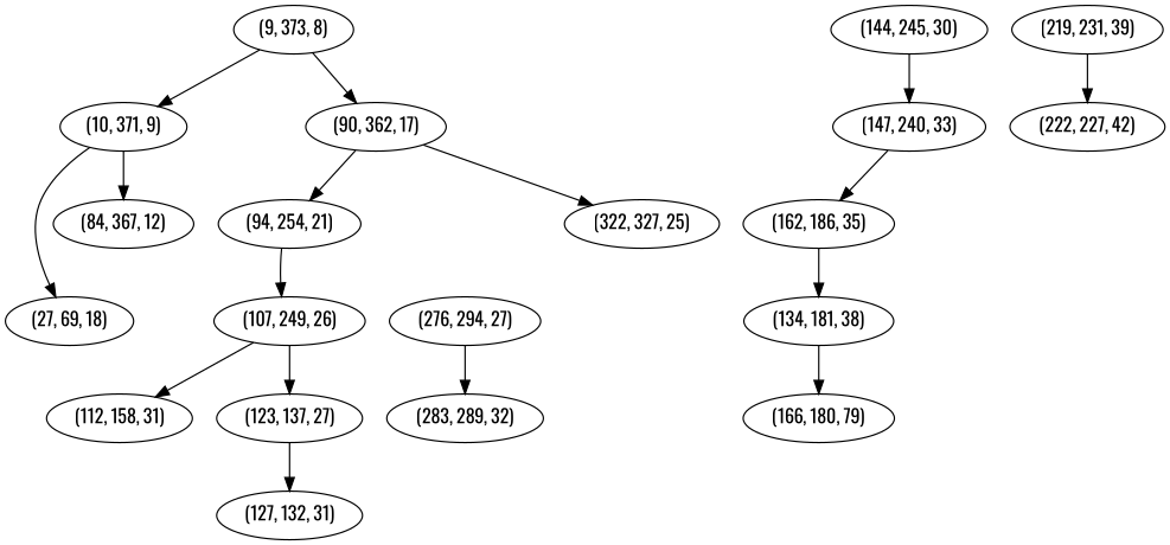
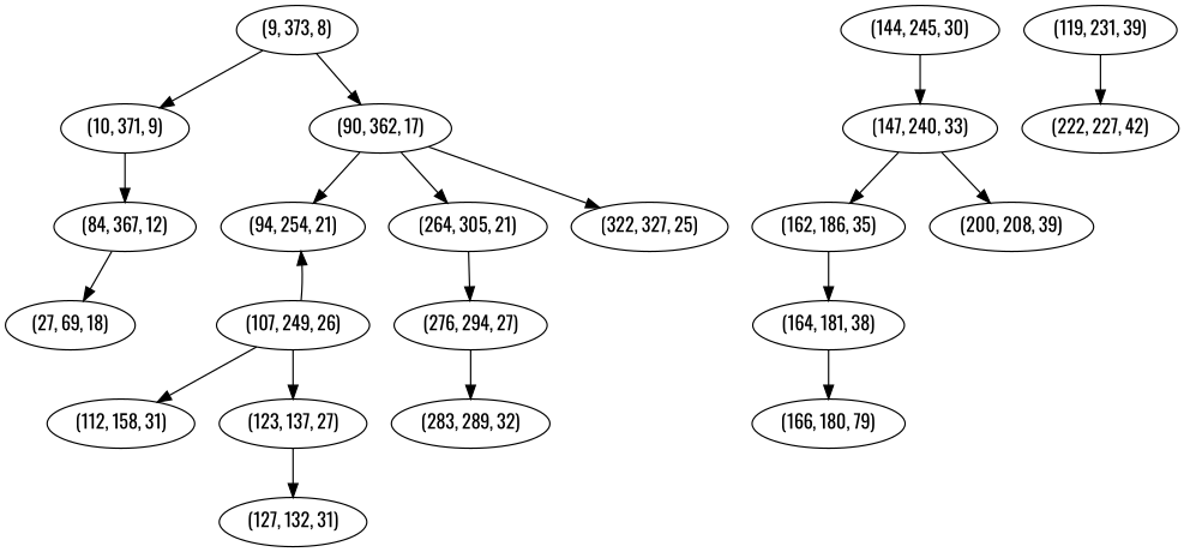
  digraph {
    fontname=Oswald
    node [fontname=Oswald]
    edge [fontname=Oswald]
    "(9, 373, 8)"
    "(10, 371, 9)"
    "(90, 362, 17)"
    "(27, 69, 18)"
    "(84, 367, 12)"
    "(94, 254, 21)"
+   "(264, 305, 21)"
    "(322, 327, 25)"
    "(107, 249, 26)"
    "(276, 294, 27)"
    n11 [label="(112, 158, 31)"]
    "(123, 137, 27)"
    "(127, 132, 31)"
    "(144, 245, 30)"
    "(147, 240, 33)"
    n16 [label="(162, 186, 35)"]
-   "(164, 181, 38)" [label="(134, 181, 38)"]
+   "(200, 208, 39)"
+   "(164, 181, 38)"
    n19 [label="(166, 180, 79)"]
-   "(219, 231, 39)"
+   "(219, 231, 39)" [label="(119, 231, 39)"]
    "(222, 227, 42)"
    "(283, 289, 32)"
    "(9, 373, 8)" -> "(10, 371, 9)"
    "(9, 373, 8)" -> "(90, 362, 17)"
-   "(10, 371, 9)" -> "(27, 69, 18)"
+   "(84, 367, 12)" -> "(27, 69, 18)"
    "(10, 371, 9)" -> "(84, 367, 12)"
    "(90, 362, 17)" -> "(94, 254, 21)"
+   "(90, 362, 17)" -> "(264, 305, 21)"
    "(90, 362, 17)" -> "(322, 327, 25)"
-   "(94, 254, 21)" -> "(107, 249, 26)"
+   "(107, 249, 26)" -> "(94, 254, 21)"
+   "(264, 305, 21)" -> "(276, 294, 27)"
    "(107, 249, 26)" -> n11
    "(107, 249, 26)" -> "(123, 137, 27)"
    "(276, 294, 27)" -> "(283, 289, 32)"
    "(123, 137, 27)" -> "(127, 132, 31)"
    "(144, 245, 30)" -> "(147, 240, 33)"
    "(147, 240, 33)" -> n16
+   "(147, 240, 33)" -> "(200, 208, 39)"
    n16 -> "(164, 181, 38)"
    "(164, 181, 38)" -> n19
    "(219, 231, 39)" -> "(222, 227, 42)"
  }
